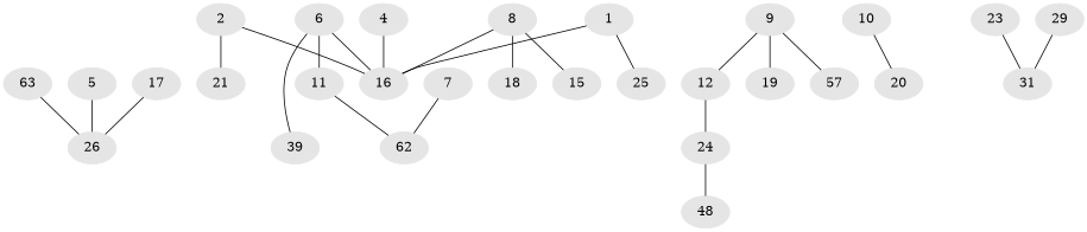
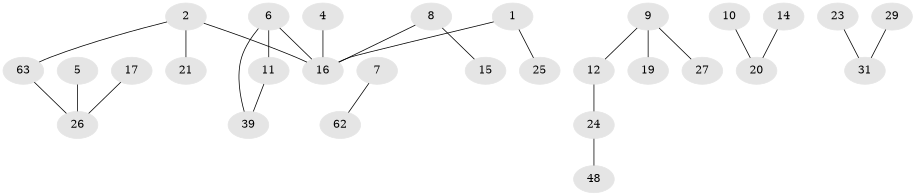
  graph {
    node [color=gray90 style=filled]
    edge [weight=1.0]
    1
    16
    25
    2
    n5 [label=63]
    21
    26
    4
    5
    6
    11
    n12 [label=39]
    n13 [label=62]
    7
    8
    15
-   18
    9
    12
    19
-   27 [label=57]
+   27
    24
    10
    20
    n25 [label=48]
+   14
    17
    23
    31
    29
    1 -- 16
    1 -- 25
    2 -- 16
+   2 -- n5
    2 -- 21
    n5 -- 26
    4 -- 16
    5 -- 26
    6 -- 16
    6 -- 11
    6 -- n12
-   11 -- n13
+   11 -- n12
    7 -- n13
    8 -- 16
    8 -- 15
-   8 -- 18
    9 -- 12
    9 -- 19
    9 -- 27
    12 -- 24
    24 -- n25
    10 -- 20
+   14 -- 20
    17 -- 26
    23 -- 31
    29 -- 31
  }
